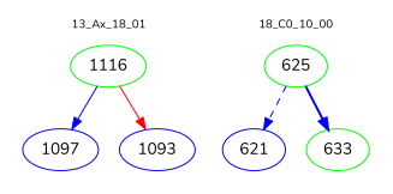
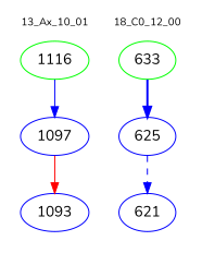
  digraph {
    fontname=Nunito
    node [color=blue fontname=Nunito]
    edge [color=blue fontname=Nunito style=solid]
    n1 [label=1097]
    n2 [label=1093]
    n3 [color=green label=1116]
-   n4 [color=green label=625]
+   n4 [label=625]
    n5 [label=621]
    n6 [color=green label=633]
    subgraph cluster_1 {
      color=white
      fontsize=10
-     label="13_Ax_18_01"
+     label="13_Ax_10_01"
      n1
      n2
      n3
    }
    subgraph cluster_2 {
      color=white
      fontsize=10
-     label="18_C0_10_00"
+     label="18_C0_12_00"
      n4
      n5
      n6
    }
-   n3 -> n2 [color=red]
+   n1 -> n2 [color=red]
    n3 -> n1
    n4 -> n5 [style=dashed]
-   n4 -> n6 [style=bold]
+   n6 -> n4 [style=bold]
  }
